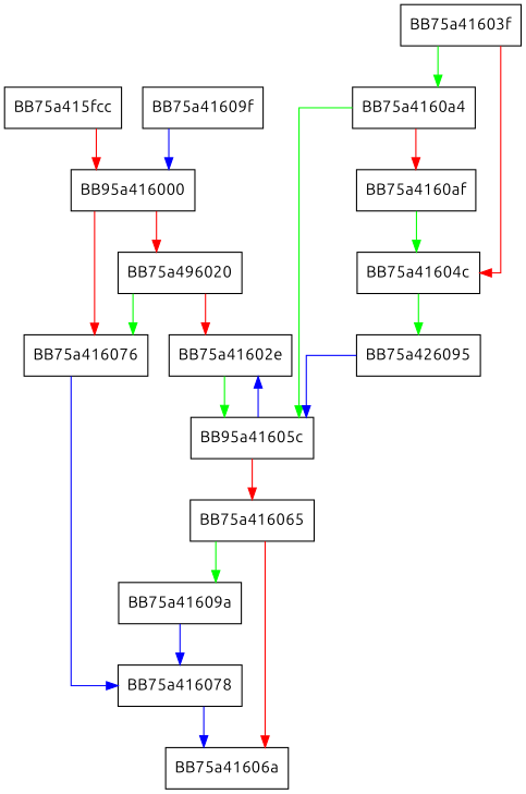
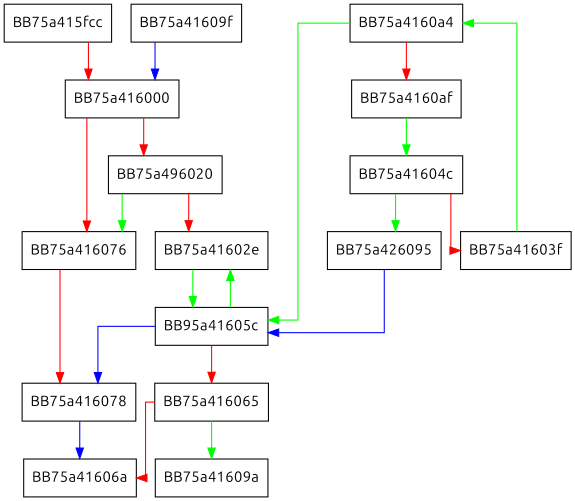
  digraph {
    fontname=Ubuntu
    splines=ortho
    node [fontname=Ubuntu shape=box]
    edge [color=red fontname=Ubuntu]
    BB75a415fcc
-   BB75a416000 [label=BB95a416000]
+   BB75a416000
    BB75a41609f
    BB75a416076
    n5 [label=BB75a496020]
    BB75a416078
    BB75a41602e
    BB75a41606a
    n9 [label=BB95a41605c]
    BB75a416065
    n11 [label=BB75a4160a4]
    BB75a41603f
    BB75a41604c
    BB75a41609a
    BB75a4160af
    n16 [label=BB75a426095]
    BB75a415fcc -> BB75a416000
    BB75a416000 -> BB75a416076
    BB75a416000 -> n5
    BB75a41609f -> BB75a416000 [color=blue]
-   BB75a416076 -> BB75a416078 [color=blue]
+   BB75a416076 -> BB75a416078
    n5 -> BB75a416076 [color=green]
    n5 -> BB75a41602e
    BB75a416078 -> BB75a41606a [color=blue]
    BB75a41602e -> n9 [color=green]
-   n9 -> BB75a41602e [color=blue]
+   n9 -> BB75a41602e [color=green]
    n9 -> BB75a416065
    BB75a416065 -> BB75a41606a
    BB75a416065 -> BB75a41609a [color=green]
    n11 -> n9 [color=green]
    n11 -> BB75a4160af
    BB75a41603f -> n11 [color=green]
-   BB75a41603f -> BB75a41604c
+   BB75a41604c -> BB75a41603f
    BB75a41604c -> n16 [color=green]
-   BB75a41609a -> BB75a416078 [color=blue]
+   n9 -> BB75a416078 [color=blue]
    BB75a4160af -> BB75a41604c [color=green]
    n16 -> n9 [color=blue]
  }
